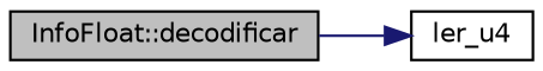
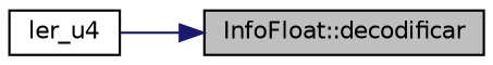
  digraph {
    rankdir=LR
    node [color=black fontname=Helvetica fontsize=10 shape=record style=filled]
    n1 [fillcolor=grey75 fontcolor=black height=0.2 label="InfoFloat::decodificar" width=0.4]
    n2 [fillcolor=white height=0.2 label=ler_u4 width=0.4]
-   n1 -> n2 [color=midnightblue fontname=Helvetica fontsize=10 labelfontname=Helvetica labelfontsize=10 style=solid]
+   n2 -> n1 [color=midnightblue fontname=Helvetica fontsize=10 labelfontname=Helvetica labelfontsize=10 style=solid]
  }
